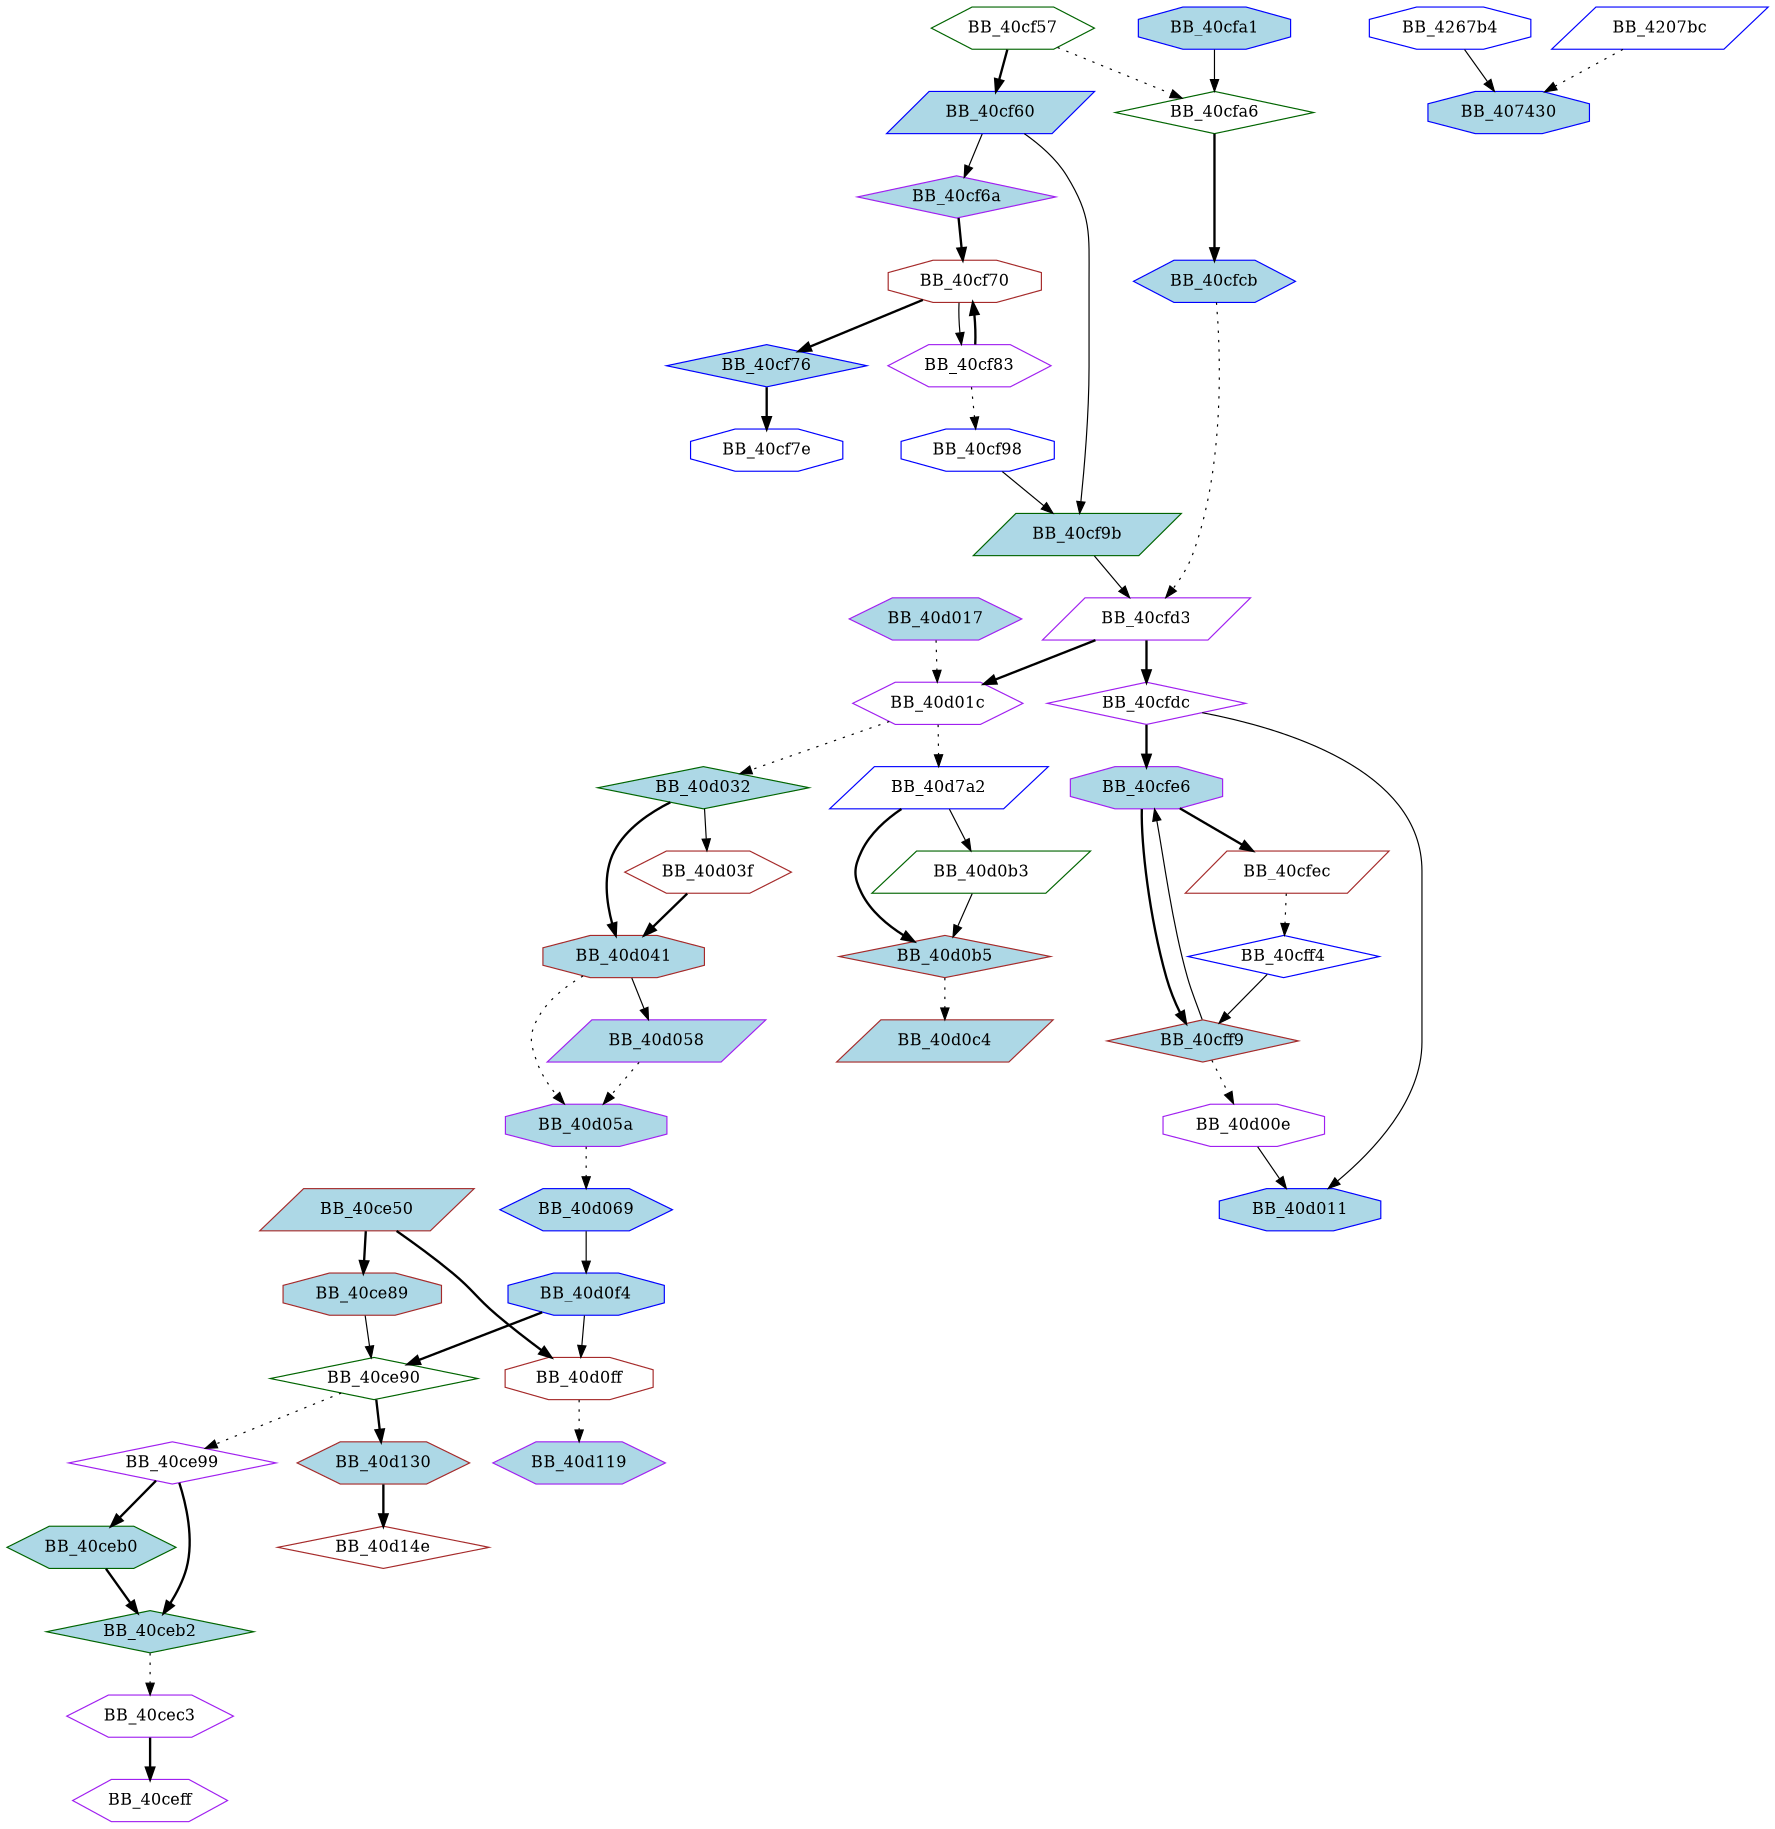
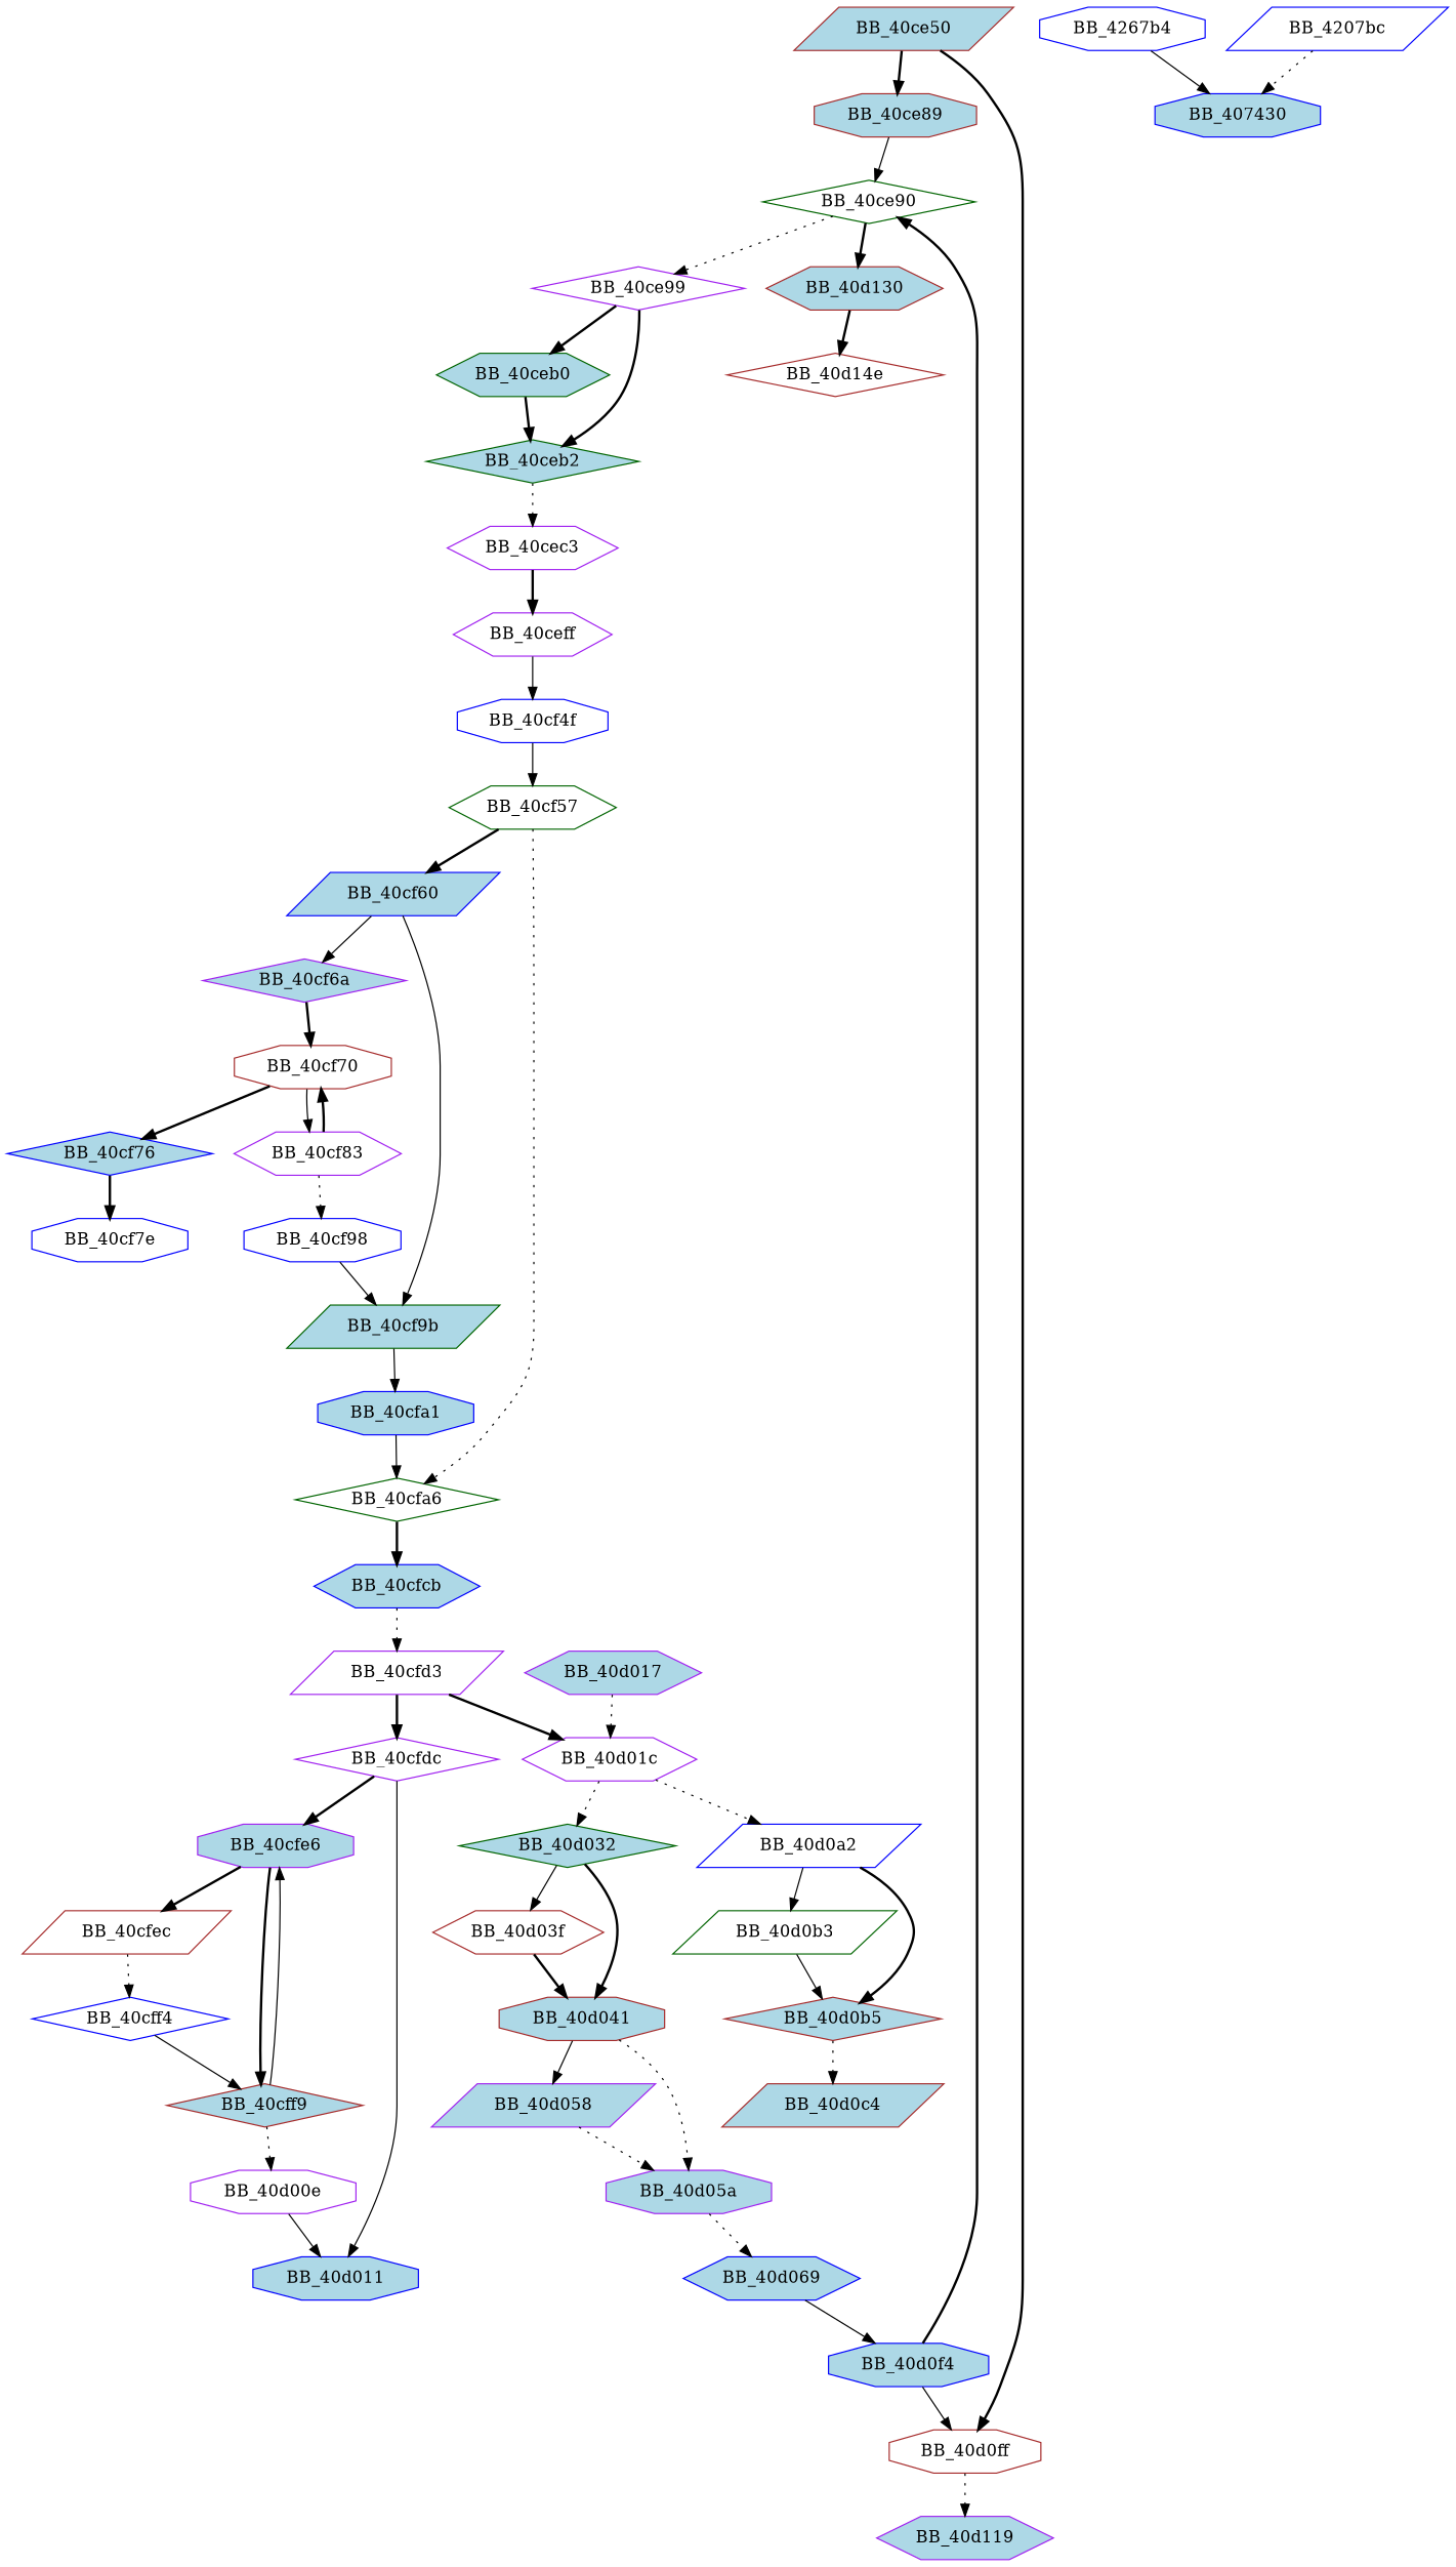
  digraph {
    node [color=blue fillcolor=lightblue shape=octagon style=filled]
    edge [style=bold]
    BB_40ce50 [color=brown shape=parallelogram]
    BB_40ce89 [color=brown]
    BB_40d0ff [color=brown fillcolor=white]
    BB_40ce90 [color=darkgreen fillcolor=white shape=diamond]
    BB_40d119 [color=purple shape=hexagon]
    BB_40ce99 [color=purple fillcolor=white shape=diamond]
    BB_40d130 [color=brown shape=hexagon]
    BB_40ceb0 [color=darkgreen shape=hexagon]
    BB_40ceb2 [color=darkgreen shape=diamond]
    BB_40d14e [color=brown fillcolor=white shape=diamond]
    BB_40cec3 [color=purple fillcolor=white shape=hexagon]
    BB_40ceff [color=purple fillcolor=white shape=hexagon]
+   BB_40cf4f [fillcolor=white]
    BB_40cf57 [color=darkgreen fillcolor=white shape=hexagon]
    BB_40cf60 [shape=parallelogram]
    BB_40cfa6 [color=darkgreen fillcolor=white shape=diamond]
    BB_40cf6a [color=purple shape=diamond]
    BB_40cf9b [color=darkgreen shape=parallelogram]
    BB_40cfcb [shape=hexagon]
    BB_40cf70 [color=brown fillcolor=white]
    BB_40cfa1
    BB_40cfd3 [color=purple fillcolor=white shape=parallelogram]
    BB_40cf76 [shape=diamond]
    BB_40cf83 [color=purple fillcolor=white shape=hexagon]
    BB_40cf7e [fillcolor=white]
    BB_40cf98 [fillcolor=white]
    BB_40cfdc [color=purple fillcolor=white shape=diamond]
    BB_40d01c [color=purple fillcolor=white shape=hexagon]
    BB_40cfe6 [color=purple]
    BB_40d011
    BB_40d032 [color=darkgreen shape=diamond]
-   BB_40d0a2 [fillcolor=white shape=parallelogram label=BB_40d7a2]
+   BB_40d0a2 [fillcolor=white shape=parallelogram]
    BB_40cfec [color=brown fillcolor=white shape=parallelogram]
    BB_40cff9 [color=brown shape=diamond]
    BB_40d03f [color=brown fillcolor=white shape=hexagon]
    BB_40d041 [color=brown]
    BB_40d0b3 [color=darkgreen fillcolor=white shape=parallelogram]
    BB_40d0b5 [color=brown shape=diamond]
    BB_40cff4 [fillcolor=white shape=diamond]
    BB_40d00e [color=purple fillcolor=white]
    BB_40d017 [color=purple shape=hexagon]
    BB_40d058 [color=purple shape=parallelogram]
    BB_40d05a [color=purple]
    BB_40d0c4 [color=brown shape=parallelogram]
    BB_40d069 [shape=hexagon]
    BB_40d0f4
    n47 [fillcolor=white label=BB_4267b4]
    BB_407430
    BB_4207bc [fillcolor=white shape=parallelogram]
    BB_40ce50 -> BB_40ce89
    BB_40ce50 -> BB_40d0ff
    BB_40ce89 -> BB_40ce90 [style=solid]
    BB_40d0ff -> BB_40d119 [style=dotted]
    BB_40ce90 -> BB_40ce99 [style=dotted]
    BB_40ce90 -> BB_40d130
    BB_40ce99 -> BB_40ceb0
    BB_40ce99 -> BB_40ceb2
    BB_40d130 -> BB_40d14e
    BB_40ceb0 -> BB_40ceb2
    BB_40ceb2 -> BB_40cec3 [style=dotted]
    BB_40cec3 -> BB_40ceff
+   BB_40ceff -> BB_40cf4f [style=solid]
+   BB_40cf4f -> BB_40cf57 [style=solid]
    BB_40cf57 -> BB_40cf60
    BB_40cf57 -> BB_40cfa6 [style=dotted]
    BB_40cf60 -> BB_40cf6a [style=solid]
    BB_40cf60 -> BB_40cf9b [style=solid]
    BB_40cfa6 -> BB_40cfcb
    BB_40cf6a -> BB_40cf70
-   BB_40cf9b -> BB_40cfd3 [style=solid]
+   BB_40cf9b -> BB_40cfa1 [style=solid]
    BB_40cfcb -> BB_40cfd3 [style=dotted]
    BB_40cf70 -> BB_40cf76
    BB_40cf70 -> BB_40cf83 [style=solid]
    BB_40cfa1 -> BB_40cfa6 [style=solid]
    BB_40cfd3 -> BB_40cfdc
    BB_40cfd3 -> BB_40d01c
    BB_40cf76 -> BB_40cf7e
    BB_40cf83 -> BB_40cf70
    BB_40cf83 -> BB_40cf98 [style=dotted]
    BB_40cf98 -> BB_40cf9b [style=solid]
    BB_40cfdc -> BB_40cfe6
    BB_40cfdc -> BB_40d011 [style=solid]
    BB_40d01c -> BB_40d032 [style=dotted]
    BB_40d01c -> BB_40d0a2 [style=dotted]
    BB_40cfe6 -> BB_40cfec
    BB_40cfe6 -> BB_40cff9
    BB_40d032 -> BB_40d03f [style=solid]
    BB_40d032 -> BB_40d041
    BB_40d0a2 -> BB_40d0b3 [style=solid]
    BB_40d0a2 -> BB_40d0b5
    BB_40cfec -> BB_40cff4 [style=dotted]
    BB_40cff9 -> BB_40cfe6 [style=solid]
    BB_40cff9 -> BB_40d00e [style=dotted]
    BB_40d03f -> BB_40d041
    BB_40d041 -> BB_40d058 [style=solid]
    BB_40d041 -> BB_40d05a [style=dotted]
    BB_40d0b3 -> BB_40d0b5 [style=solid]
    BB_40d0b5 -> BB_40d0c4 [style=dotted]
    BB_40cff4 -> BB_40cff9 [style=solid]
    BB_40d00e -> BB_40d011 [style=solid]
    BB_40d017 -> BB_40d01c [style=dotted]
    BB_40d058 -> BB_40d05a [style=dotted]
    BB_40d05a -> BB_40d069 [style=dotted]
    BB_40d069 -> BB_40d0f4 [style=solid]
    BB_40d0f4 -> BB_40d0ff [style=solid]
    BB_40d0f4 -> BB_40ce90
    n47 -> BB_407430 [style=solid]
    BB_4207bc -> BB_407430 [style=dotted]
  }
